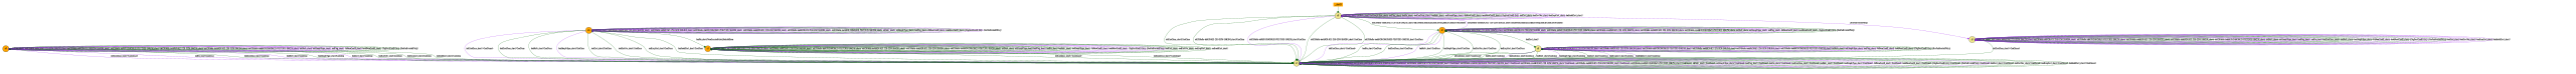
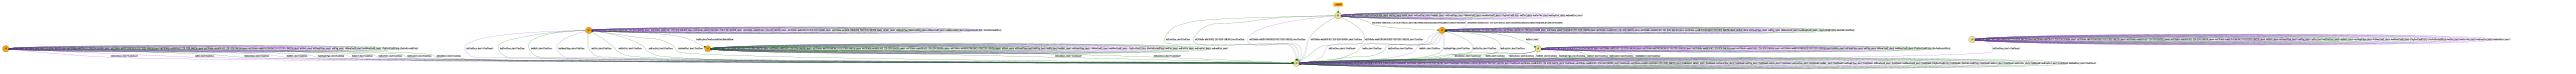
  digraph {
    fontname=Oswald
    node [fillcolor=orange fontname=Oswald shape=circle style=filled]
    edge [arrowhead=box color=darkgreen fontname=Oswald]
    n1 [fillcolor=khaki label=s0]
    n2 [fillcolor=khaki label=s1]
    n3 [label=s2]
    n4 [fillcolor=khaki label=s3]
    n5 [fillcolor=khaki label=s5]
    n6 [label=s4]
    n7 [label=s6]
    n8 [label=s7]
    n9 [height=0 label=__start3 shape=none width=0]
    n1 -> n1 [arrowhead=diamond color=purple label="initPing_short/ "]
    n1 -> n1 [color=purple label="initNoFr_short/ "]
    n1 -> n1 [color=purple label="initUnxpFrType_short/ "]
    n1 -> n1 [label="hndPing_short/ "]
    n1 -> n1 [label="hndFin_short/ "]
    n1 -> n1 [label="hndConClose_short/ "]
    n1 -> n1 [arrowhead=odot color=purple label="hndNoFr_short/ "]
    n1 -> n1 [label="hndUnxpFrType_short/ "]
    n1 -> n1 [arrowhead=diamond color=purple label="VldNewConID_short/ "]
    n1 -> n1 [label="InvldNewConID_short/ "]
    n1 -> n1 [arrowhead=odot label="[ChgDestConID-Ori]/ "]
    n1 -> n1 [arrowhead=diamond color=purple label="hndCert_short/ "]
    n1 -> n1 [arrowhead=odot label="hndCertVer_short/ "]
    n1 -> n1 [arrowhead=diamond color=purple label="hndEmpCert_short/ "]
    n1 -> n1 [arrowhead=diamond color=purple label="hndInvldCert_short/ "]
    n1 -> n2 [label="initConClose_short/ConClose "]
    n1 -> n2 [label="initCltHello-vldACK:AES-256-GCM-SHA384_short/ConClose "]
    n1 -> n2 [arrowhead=odot color=purple label="initCltHello-vldACK:CHACHA20-POLY1305-SHA256_short/ConClose "]
    n1 -> n2 [arrowhead=odot label="initCltHello-invldACK:AES-256-GCM-SHA384_short/ConClose "]
    n1 -> n2 [arrowhead=odot label="initCltHello-invldACK:CHACHA20-POLY1305-SHA256_short/ConClose "]
    n1 -> n3 [arrowhead=diamond label="initCltHello-vldACK:AES-128-GCM-SHA256_short/initSvrHello,hndEncExt,hndCertReq,hndCert,hndCertVer,hndFin "]
    n1 -> n3 [arrowhead=odot color=purple label="initCltHello-invldACK:AES-128-GCM-SHA256_short/initSvrHello,hndEncExt,hndCertReq,hndCert,hndCertVer,hndFin "]
-   n1 -> n4 [arrowhead=diamond color=purple label="[RmPadFrmInitPkts]/ "]
    n2 -> n2 [arrowhead=diamond color=purple label="initPing_short/<ConClosed> "]
    n2 -> n2 [arrowhead=diamond label="initConClose_short/<ConClosed> "]
    n2 -> n2 [arrowhead=diamond color=purple label="initCltHello-vldACK:AES-128-GCM-SHA256_short/<ConClosed> "]
    n2 -> n2 [color=purple label="initCltHello-vldACK:AES-256-GCM-SHA384_short/<ConClosed> "]
    n2 -> n2 [arrowhead=diamond color=purple label="initCltHello-vldACK:CHACHA20-POLY1305-SHA256_short/<ConClosed> "]
    n2 -> n2 [arrowhead=odot color=purple label="initCltHello-invldACK:AES-128-GCM-SHA256_short/<ConClosed> "]
    n2 -> n2 [arrowhead=odot color=purple label="initCltHello-invldACK:AES-256-GCM-SHA384_short/<ConClosed> "]
    n2 -> n2 [arrowhead=diamond color=purple label="initCltHello-invldACK:CHACHA20-POLY1305-SHA256_short/<ConClosed> "]
    n2 -> n2 [label="initNoFr_short/<ConClosed> "]
    n2 -> n2 [label="initUnxpFrType_short/<ConClosed> "]
    n2 -> n2 [arrowhead=diamond color=purple label="hndPing_short/<ConClosed> "]
    n2 -> n2 [arrowhead=odot label="hndFin_short/<ConClosed> "]
    n2 -> n2 [color=purple label="hndConClose_short/<ConClosed> "]
    n2 -> n2 [arrowhead=diamond label="hndNoFr_short/<ConClosed> "]
    n2 -> n2 [label="hndUnxpFrType_short/<ConClosed> "]
    n2 -> n2 [arrowhead=odot color=purple label="VldNewConID_short/<ConClosed> "]
    n2 -> n2 [color=purple label="InvldNewConID_short/<ConClosed> "]
    n2 -> n2 [arrowhead=odot label="[ChgDestConID-Ori]/<ConClosed> "]
    n2 -> n2 [arrowhead=odot label="[RmPadFrmInitPkts]/<ConClosed> "]
    n2 -> n2 [color=purple label="hndCert_short/<ConClosed> "]
    n2 -> n2 [arrowhead=diamond label="hndCertVer_short/<ConClosed> "]
    n2 -> n2 [arrowhead=odot label="hndEmpCert_short/<ConClosed> "]
    n2 -> n2 [arrowhead=odot label="hndInvldCert_short/<ConClosed> "]
    n3 -> n2 [color=purple label="initConClose_short/<ConClosed> "]
    n3 -> n2 [arrowhead=diamond label="hndFin_short/ConClose "]
    n3 -> n2 [label="hndConClose_short/ConClose "]
    n3 -> n2 [arrowhead=odot color=purple label="hndNoFr_short/ConClose "]
    n3 -> n2 [arrowhead=odot label="hndUnxpFrType_short/ConClose "]
    n3 -> n2 [arrowhead=odot label="hndCertVer_short/ConClose "]
    n3 -> n2 [arrowhead=odot label="hndEmpCert_short/ConClose "]
    n3 -> n3 [arrowhead=odot color=purple label="initPing_short/ "]
    n3 -> n3 [arrowhead=diamond color=purple label="initCltHello-vldACK:AES-128-GCM-SHA256_short/ "]
    n3 -> n3 [arrowhead=diamond color=purple label="initCltHello-vldACK:AES-256-GCM-SHA384_short/ "]
    n3 -> n3 [color=purple label="initCltHello-vldACK:CHACHA20-POLY1305-SHA256_short/ "]
    n3 -> n3 [arrowhead=odot label="initCltHello-invldACK:AES-128-GCM-SHA256_short/ "]
    n3 -> n3 [arrowhead=diamond color=purple label="initCltHello-invldACK:AES-256-GCM-SHA384_short/ "]
    n3 -> n3 [arrowhead=diamond color=purple label="initCltHello-invldACK:CHACHA20-POLY1305-SHA256_short/ "]
    n3 -> n3 [arrowhead=diamond label="initNoFr_short/ "]
    n3 -> n3 [label="initUnxpFrType_short/ "]
    n3 -> n3 [arrowhead=diamond color=purple label="hndPing_short/ "]
    n3 -> n3 [arrowhead=odot color=purple label="VldNewConID_short/ "]
    n3 -> n3 [arrowhead=odot color=purple label="InvldNewConID_short/ "]
    n3 -> n3 [label="[ChgDestConID-Ori]/ "]
    n3 -> n3 [label="[RmPadFrmInitPkts]/ "]
    n3 -> n5 [label="hndCert_short/ "]
-   n4 -> n2 [label="initConClose_short/<ConClosed> "]
+   n4 -> n2 [color=purple label="initConClose_short/<ConClosed> "]
    n4 -> n4 [arrowhead=diamond label="initPing_short/ "]
    n4 -> n4 [label="initCltHello-vldACK:AES-128-GCM-SHA256_short/ "]
    n4 -> n4 [arrowhead=diamond color=purple label="initCltHello-vldACK:AES-256-GCM-SHA384_short/ "]
    n4 -> n4 [arrowhead=odot color=purple label="initCltHello-vldACK:CHACHA20-POLY1305-SHA256_short/ "]
    n4 -> n4 [arrowhead=odot color=purple label="initCltHello-invldACK:AES-128-GCM-SHA256_short/ "]
    n4 -> n4 [label="initCltHello-invldACK:AES-256-GCM-SHA384_short/ "]
    n4 -> n4 [arrowhead=diamond label="initCltHello-invldACK:CHACHA20-POLY1305-SHA256_short/ "]
    n4 -> n4 [arrowhead=diamond color=purple label="initNoFr_short/ "]
    n4 -> n4 [label="initUnxpFrType_short/ "]
    n4 -> n4 [arrowhead=diamond color=purple label="hndPing_short/ "]
    n4 -> n4 [arrowhead=diamond color=purple label="hndFin_short/ "]
    n4 -> n4 [color=purple label="hndConClose_short/ "]
    n4 -> n4 [arrowhead=odot label="hndNoFr_short/ "]
    n4 -> n4 [arrowhead=diamond label="hndUnxpFrType_short/ "]
    n4 -> n4 [label="VldNewConID_short/ "]
    n4 -> n4 [arrowhead=diamond color=purple label="InvldNewConID_short/ "]
    n4 -> n4 [arrowhead=odot label="[ChgDestConID-Ori]/ "]
    n4 -> n4 [arrowhead=odot color=purple label="[RmPadFrmInitPkts]/ "]
    n4 -> n4 [arrowhead=odot label="hndCert_short/ "]
    n4 -> n4 [color=purple label="hndCertVer_short/ "]
    n4 -> n4 [arrowhead=odot color=purple label="hndEmpCert_short/ "]
    n4 -> n4 [arrowhead=odot color=purple label="hndInvldCert_short/ "]
    n5 -> n2 [arrowhead=odot label="initConClose_short/<ConClosed> "]
    n5 -> n2 [arrowhead=odot label="hndFin_short/ConClose "]
    n5 -> n2 [arrowhead=diamond color=purple label="hndConClose_short/ConClose "]
    n5 -> n2 [label="hndNoFr_short/ConClose "]
    n5 -> n2 [color=purple label="hndUnxpFrType_short/ConClose "]
    n5 -> n2 [label="hndCert_short/ConClose "]
    n5 -> n2 [arrowhead=diamond color=purple label="hndEmpCert_short/ConClose "]
    n5 -> n2 [arrowhead=odot color=purple label="hndInvldCert_short/ConClose "]
    n5 -> n5 [label="initPing_short/ "]
    n5 -> n5 [arrowhead=odot color=purple label="initCltHello-vldACK:AES-128-GCM-SHA256_short/ "]
    n5 -> n5 [arrowhead=odot color=purple label="initCltHello-vldACK:AES-256-GCM-SHA384_short/ "]
    n5 -> n5 [color=purple label="initCltHello-vldACK:CHACHA20-POLY1305-SHA256_short/ "]
    n5 -> n5 [color=purple label="initCltHello-invldACK:AES-128-GCM-SHA256_short/ "]
    n5 -> n5 [arrowhead=diamond label="initCltHello-invldACK:AES-256-GCM-SHA384_short/ "]
    n5 -> n5 [color=purple label="initCltHello-invldACK:CHACHA20-POLY1305-SHA256_short/ "]
    n5 -> n5 [color=purple label="initNoFr_short/ "]
    n5 -> n5 [arrowhead=odot label="initUnxpFrType_short/ "]
    n5 -> n5 [color=purple label="hndPing_short/ "]
    n5 -> n5 [arrowhead=diamond color=purple label="VldNewConID_short/ "]
    n5 -> n5 [color=purple label="InvldNewConID_short/ "]
    n5 -> n5 [arrowhead=diamond label="[ChgDestConID-Ori]/ "]
    n5 -> n5 [arrowhead=diamond label="[RmPadFrmInitPkts]/ "]
    n6 -> n2 [color=purple label="initConClose_short/<ConClosed> "]
    n6 -> n2 [arrowhead=odot color=purple label="hndFin_short/ConClose "]
    n6 -> n2 [arrowhead=odot label="hndConClose_short/ConClose "]
    n6 -> n2 [arrowhead=odot color=purple label="hndNoFr_short/ConClose "]
    n6 -> n2 [arrowhead=odot label="hndUnxpFrType_short/ConClose "]
    n6 -> n2 [arrowhead=odot color=purple label="hndCert_short/ConClose "]
    n6 -> n2 [label="hndCertVer_short/ConClose "]
    n6 -> n2 [arrowhead=odot label="hndEmpCert_short/ConClose "]
    n6 -> n2 [label="hndInvldCert_short/ConClose "]
    n6 -> n6 [label="initPing_short/ "]
    n6 -> n6 [arrowhead=odot color=purple label="initCltHello-vldACK:AES-128-GCM-SHA256_short/ "]
    n6 -> n6 [color=purple label="initCltHello-vldACK:AES-256-GCM-SHA384_short/ "]
    n6 -> n6 [arrowhead=odot color=purple label="initCltHello-vldACK:CHACHA20-POLY1305-SHA256_short/ "]
    n6 -> n6 [arrowhead=diamond label="initCltHello-invldACK:AES-128-GCM-SHA256_short/ "]
    n6 -> n6 [arrowhead=odot label="initCltHello-invldACK:AES-256-GCM-SHA384_short/ "]
    n6 -> n6 [arrowhead=diamond label="initCltHello-invldACK:CHACHA20-POLY1305-SHA256_short/ "]
    n6 -> n6 [arrowhead=diamond color=purple label="initNoFr_short/ "]
    n6 -> n6 [color=purple label="initUnxpFrType_short/ "]
    n6 -> n6 [arrowhead=odot color=purple label="hndPing_short/ "]
    n6 -> n6 [color=purple label="VldNewConID_short/ "]
    n6 -> n6 [arrowhead=odot color=purple label="InvldNewConID_short/ "]
    n6 -> n6 [arrowhead=odot label="[ChgDestConID-Ori]/ "]
    n6 -> n6 [arrowhead=diamond label="[RmPadFrmInitPkts]/ "]
    n7 -> n2 [arrowhead=diamond color=purple label="initConClose_short/<ConClosed> "]
    n7 -> n2 [arrowhead=diamond label="hndConClose_short/ConClose "]
    n7 -> n2 [label="hndNoFr_short/ConClose "]
    n7 -> n2 [arrowhead=odot color=purple label="hndUnxpFrType_short/ConClose "]
    n7 -> n2 [arrowhead=odot label="hndCert_short/ConClose "]
    n7 -> n2 [arrowhead=diamond label="hndCertVer_short/ConClose "]
    n7 -> n2 [arrowhead=odot label="hndEmpCert_short/ConClose "]
    n7 -> n2 [arrowhead=diamond label="hndInvldCert_short/ConClose "]
    n7 -> n7 [color=purple label="initPing_short/ "]
    n7 -> n7 [arrowhead=odot color=purple label="initCltHello-vldACK:AES-128-GCM-SHA256_short/ "]
    n7 -> n7 [color=purple label="initCltHello-vldACK:AES-256-GCM-SHA384_short/ "]
    n7 -> n7 [color=purple label="initCltHello-vldACK:CHACHA20-POLY1305-SHA256_short/ "]
    n7 -> n7 [arrowhead=odot color=purple label="initCltHello-invldACK:AES-128-GCM-SHA256_short/ "]
    n7 -> n7 [arrowhead=odot color=purple label="initCltHello-invldACK:AES-256-GCM-SHA384_short/ "]
    n7 -> n7 [color=purple label="initCltHello-invldACK:CHACHA20-POLY1305-SHA256_short/ "]
    n7 -> n7 [arrowhead=diamond label="initNoFr_short/ "]
    n7 -> n7 [color=purple label="initUnxpFrType_short/ "]
    n7 -> n7 [label="hndPing_short/ "]
    n7 -> n7 [label="VldNewConID_short/ "]
    n7 -> n7 [arrowhead=diamond color=purple label="InvldNewConID_short/ "]
    n7 -> n7 [arrowhead=odot label="[ChgDestConID-Ori]/ "]
    n7 -> n7 [arrowhead=diamond color=purple label="[RmPadFrmInitPkts]/ "]
    n7 -> n8 [label="hndFin_short/NewSessionTicket,HndshkDone "]
    n8 -> n2 [arrowhead=diamond label="initConClose_short/<ConClosed> "]
    n8 -> n2 [arrowhead=odot label="hndConClose_short/<ConClosed> "]
    n8 -> n8 [color=purple label="initPing_short/ "]
    n8 -> n8 [label="initCltHello-vldACK:AES-128-GCM-SHA256_short/ "]
    n8 -> n8 [arrowhead=diamond color=purple label="initCltHello-vldACK:AES-256-GCM-SHA384_short/ "]
    n8 -> n8 [arrowhead=odot label="initCltHello-vldACK:CHACHA20-POLY1305-SHA256_short/ "]
    n8 -> n8 [arrowhead=diamond label="initCltHello-invldACK:AES-128-GCM-SHA256_short/ "]
    n8 -> n8 [label="initCltHello-invldACK:AES-256-GCM-SHA384_short/ "]
    n8 -> n8 [arrowhead=odot label="initCltHello-invldACK:CHACHA20-POLY1305-SHA256_short/ "]
    n8 -> n8 [label="initNoFr_short/ "]
    n8 -> n8 [arrowhead=odot label="initUnxpFrType_short/ "]
    n8 -> n8 [arrowhead=diamond label="hndPing_short/ "]
    n8 -> n8 [color=purple label="hndFin_short/ "]
    n8 -> n8 [label="hndNoFr_short/ "]
    n8 -> n8 [arrowhead=diamond label="hndUnxpFrType_short/ "]
    n8 -> n8 [label="VldNewConID_short/ "]
    n8 -> n8 [arrowhead=diamond color=purple label="InvldNewConID_short/ "]
    n8 -> n8 [arrowhead=odot color=purple label="[ChgDestConID-Ori]/ "]
    n8 -> n8 [arrowhead=odot color=purple label="[RmPadFrmInitPkts]/ "]
    n8 -> n8 [arrowhead=diamond color=purple label="hndCert_short/ "]
    n8 -> n8 [arrowhead=odot label="hndCertVer_short/ "]
    n8 -> n8 [arrowhead=odot label="hndEmpCert_short/ "]
    n8 -> n8 [label="hndInvldCert_short/ "]
    n9 -> n1
  }
